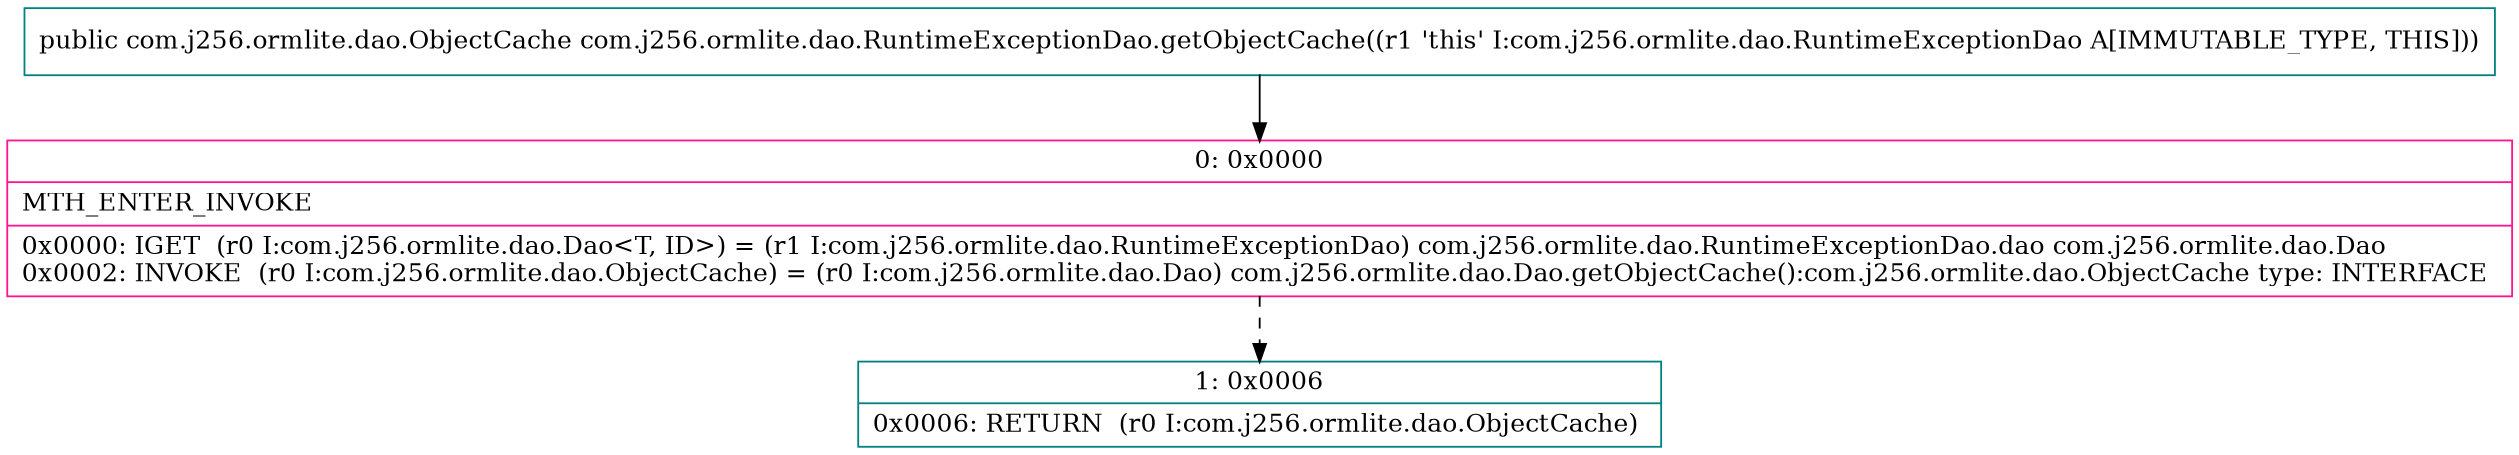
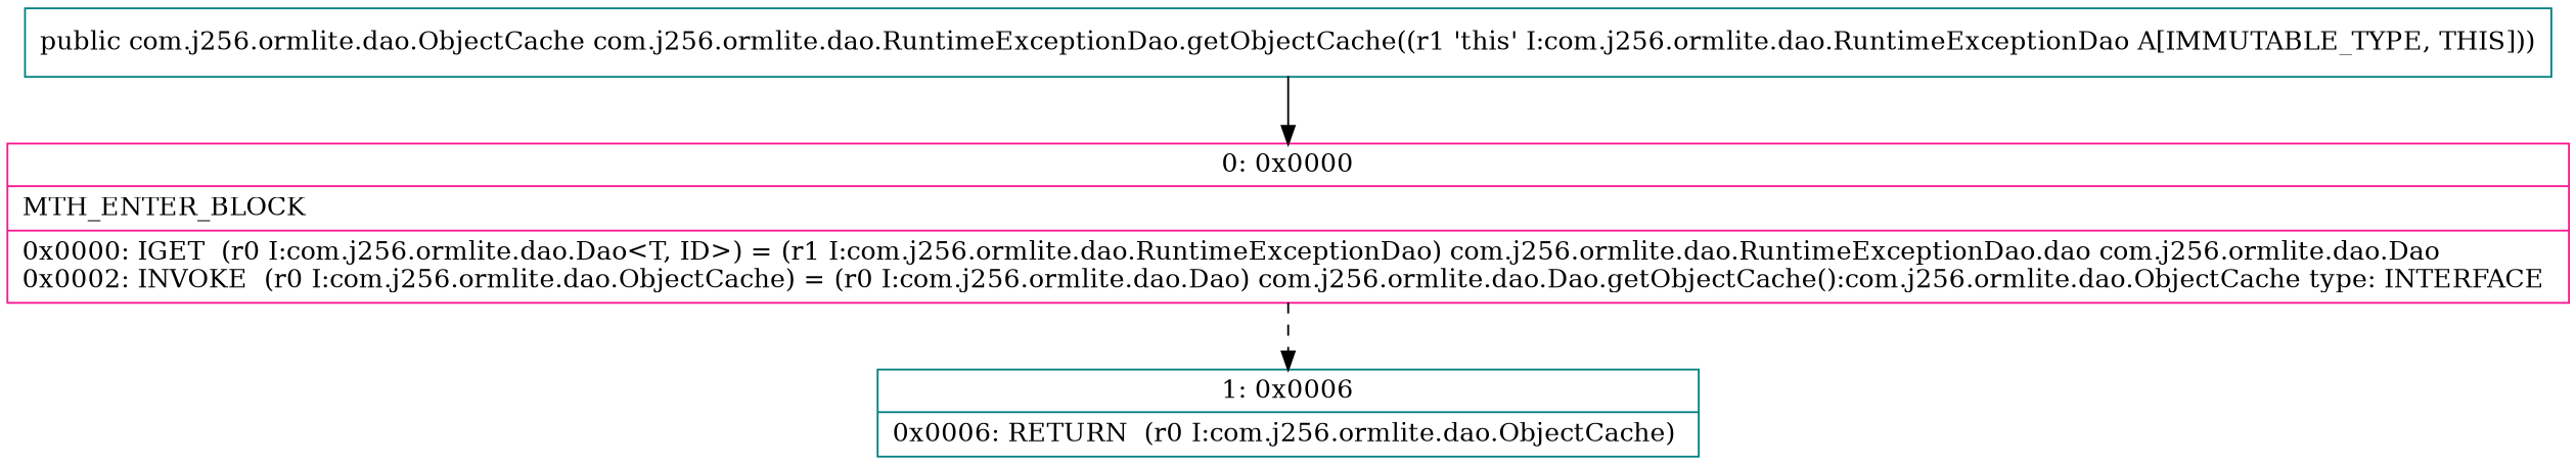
  digraph {
    node [shape=record color=teal]
-   n1 [label="{0\:\ 0x0000|MTH_ENTER_INVOKE\l|0x0000: IGET  (r0 I:com.j256.ormlite.dao.Dao\<T, ID\>) = (r1 I:com.j256.ormlite.dao.RuntimeExceptionDao) com.j256.ormlite.dao.RuntimeExceptionDao.dao com.j256.ormlite.dao.Dao \l0x0002: INVOKE  (r0 I:com.j256.ormlite.dao.ObjectCache) = (r0 I:com.j256.ormlite.dao.Dao) com.j256.ormlite.dao.Dao.getObjectCache():com.j256.ormlite.dao.ObjectCache type: INTERFACE \l}" color=deeppink]
+   n1 [label="{0\:\ 0x0000|MTH_ENTER_BLOCK\l|0x0000: IGET  (r0 I:com.j256.ormlite.dao.Dao\<T, ID\>) = (r1 I:com.j256.ormlite.dao.RuntimeExceptionDao) com.j256.ormlite.dao.RuntimeExceptionDao.dao com.j256.ormlite.dao.Dao \l0x0002: INVOKE  (r0 I:com.j256.ormlite.dao.ObjectCache) = (r0 I:com.j256.ormlite.dao.Dao) com.j256.ormlite.dao.Dao.getObjectCache():com.j256.ormlite.dao.ObjectCache type: INTERFACE \l}" color=deeppink]
    n2 [label="{1\:\ 0x0006|0x0006: RETURN  (r0 I:com.j256.ormlite.dao.ObjectCache) \l}"]
    n3 [label="{public com.j256.ormlite.dao.ObjectCache com.j256.ormlite.dao.RuntimeExceptionDao.getObjectCache((r1 'this' I:com.j256.ormlite.dao.RuntimeExceptionDao A[IMMUTABLE_TYPE, THIS])) }"]
    n1 -> n2 [style=dashed]
    n3 -> n1 [style=solid]
  }
